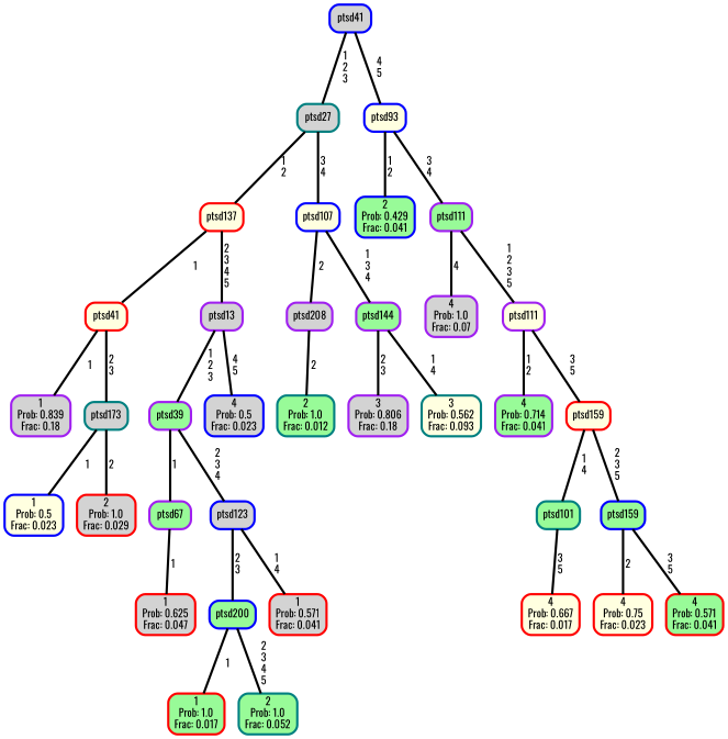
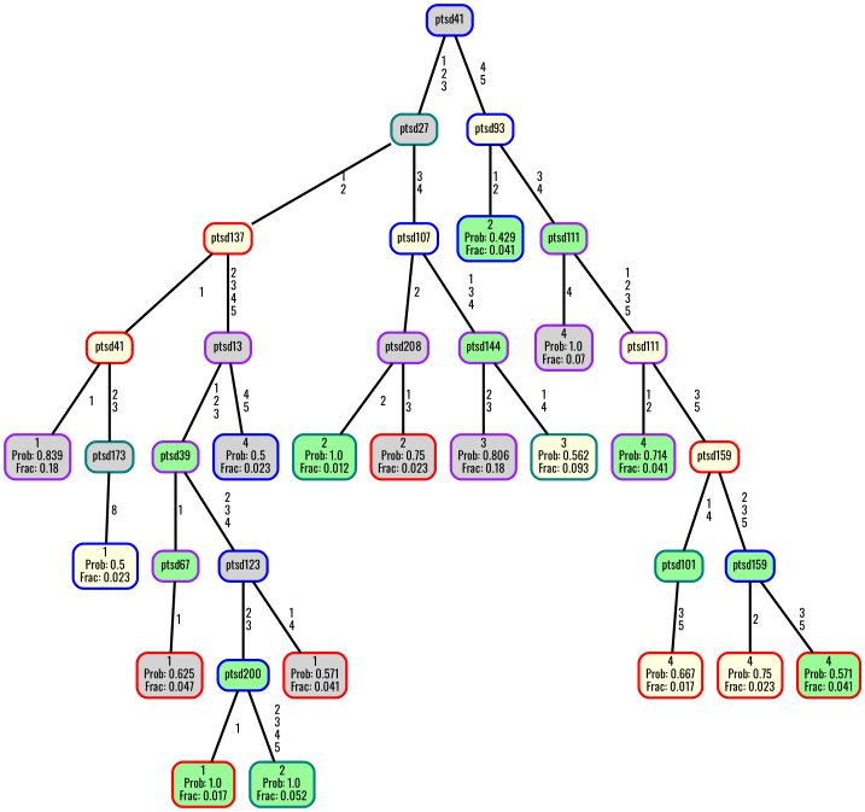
  graph {
    fontname=Oswald
    ranksep="0 equally"
    splines=straight
    node [color=purple fillcolor=lightgrey fontcolor=black fontname=Oswald penwidth=3 shape=box style="filled, rounded"]
    edge [color=black fontname=Oswald penwidth=3]
    n1 [label="1\nProb: 0.839\nFrac: 0.18"]
    n2 [color=red fillcolor=lightyellow label=ptsd41]
    n3 [color=teal label=ptsd173]
    n4 [color=blue fillcolor=lightyellow label="1\nProb: 0.5\nFrac: 0.023"]
-   n5 [color=red label="2\nProb: 1.0\nFrac: 0.029"]
    n6 [color=red fillcolor=lightyellow label=ptsd137]
    n7 [label=ptsd13]
    n8 [fillcolor=palegreen label=ptsd39]
    n9 [color=blue label="4\nProb: 0.5\nFrac: 0.023"]
    n10 [color=red label="1\nProb: 0.625\nFrac: 0.047"]
    n11 [fillcolor=palegreen label=ptsd67]
    n12 [color=blue label=ptsd123]
    n13 [color=blue fillcolor=palegreen label=ptsd200]
    n14 [color=red label="1\nProb: 0.571\nFrac: 0.041"]
    n15 [color=red fillcolor=palegreen label="1\nProb: 1.0\nFrac: 0.017"]
    n16 [color=teal fillcolor=palegreen label="2\nProb: 1.0\nFrac: 0.052"]
    n17 [color=teal label=ptsd27]
    n18 [color=blue fillcolor=lightyellow label=ptsd107]
    n19 [label=ptsd208]
    n20 [fillcolor=palegreen label=ptsd144]
    n21 [color=teal fillcolor=palegreen label="2\nProb: 1.0\nFrac: 0.012"]
+   n22 [color=red label="2\nProb: 0.75\nFrac: 0.023"]
    n23 [label="3\nProb: 0.806\nFrac: 0.18"]
    n24 [color=teal fillcolor=lightyellow label="3\nProb: 0.562\nFrac: 0.093"]
    n25 [color=blue label=ptsd41]
    n26 [color=blue fillcolor=lightyellow label=ptsd93]
    n27 [color=blue fillcolor=palegreen label="2\nProb: 0.429\nFrac: 0.041"]
    n28 [fillcolor=palegreen label=ptsd111]
    n29 [label="4\nProb: 1.0\nFrac: 0.07"]
    n30 [fillcolor=lightyellow label=ptsd111]
    n31 [fillcolor=palegreen label="4\nProb: 0.714\nFrac: 0.041"]
    n32 [color=red fillcolor=lightyellow label=ptsd159]
    n33 [color=teal fillcolor=palegreen label=ptsd101]
    n34 [color=blue fillcolor=palegreen label=ptsd159]
    n35 [color=red fillcolor=lightyellow label="4\nProb: 0.667\nFrac: 0.017"]
    n36 [color=red fillcolor=lightyellow label="4\nProb: 0.75\nFrac: 0.023"]
    n37 [color=red fillcolor=palegreen label="4\nProb: 0.571\nFrac: 0.041"]
    subgraph sub_1 {
      rank=same
    }
    n2 -- n1 [label=" 1"]
    n2 -- n3 [label=" 2\n 3"]
-   n3 -- n4 [label=" 1"]
-   n3 -- n5 [label=" 2"]
+   n3 -- n4 [label=" 8"]
    n6 -- n2 [label=" 1"]
    n6 -- n7 [label=" 2\n 3\n 4\n 5"]
    n7 -- n8 [label=" 1\n 2\n 3"]
    n7 -- n9 [label=" 4\n 5"]
    n8 -- n11 [label=" 1"]
    n8 -- n12 [label=" 2\n 3\n 4"]
    n11 -- n10 [label=" 1"]
    n12 -- n13 [label=" 2\n 3"]
    n12 -- n14 [label=" 1\n 4"]
    n13 -- n15 [label=" 1"]
    n13 -- n16 [label=" 2\n 3\n 4\n 5"]
    n17 -- n6 [label=" 1\n 2"]
    n17 -- n18 [label=" 3\n 4"]
    n18 -- n19 [label=" 2"]
    n18 -- n20 [label=" 1\n 3\n 4"]
    n19 -- n21 [label=" 2"]
+   n19 -- n22 [label=" 1\n 3"]
    n20 -- n23 [label=" 2\n 3"]
    n20 -- n24 [label=" 1\n 4"]
    n25 -- n17 [label=" 1\n 2\n 3"]
    n25 -- n26 [label=" 4\n 5"]
    n26 -- n27 [label=" 1\n 2"]
    n26 -- n28 [label=" 3\n 4"]
    n28 -- n29 [label=" 4"]
    n28 -- n30 [label=" 1\n 2\n 3\n 5"]
    n30 -- n31 [label=" 1\n 2"]
    n30 -- n32 [label=" 3\n 5"]
    n32 -- n33 [label=" 1\n 4"]
    n32 -- n34 [label=" 2\n 3\n 5"]
    n33 -- n35 [label=" 3\n 5"]
    n34 -- n36 [label=" 2"]
    n34 -- n37 [label=" 3\n 5"]
  }
